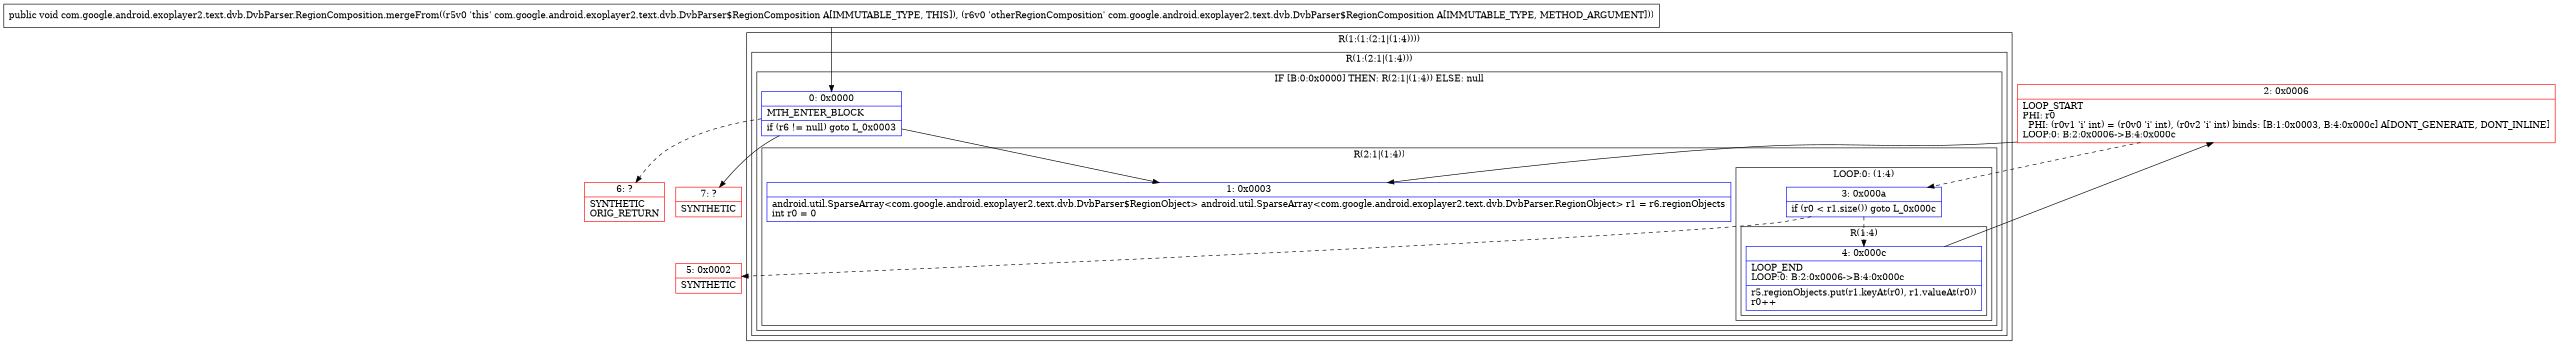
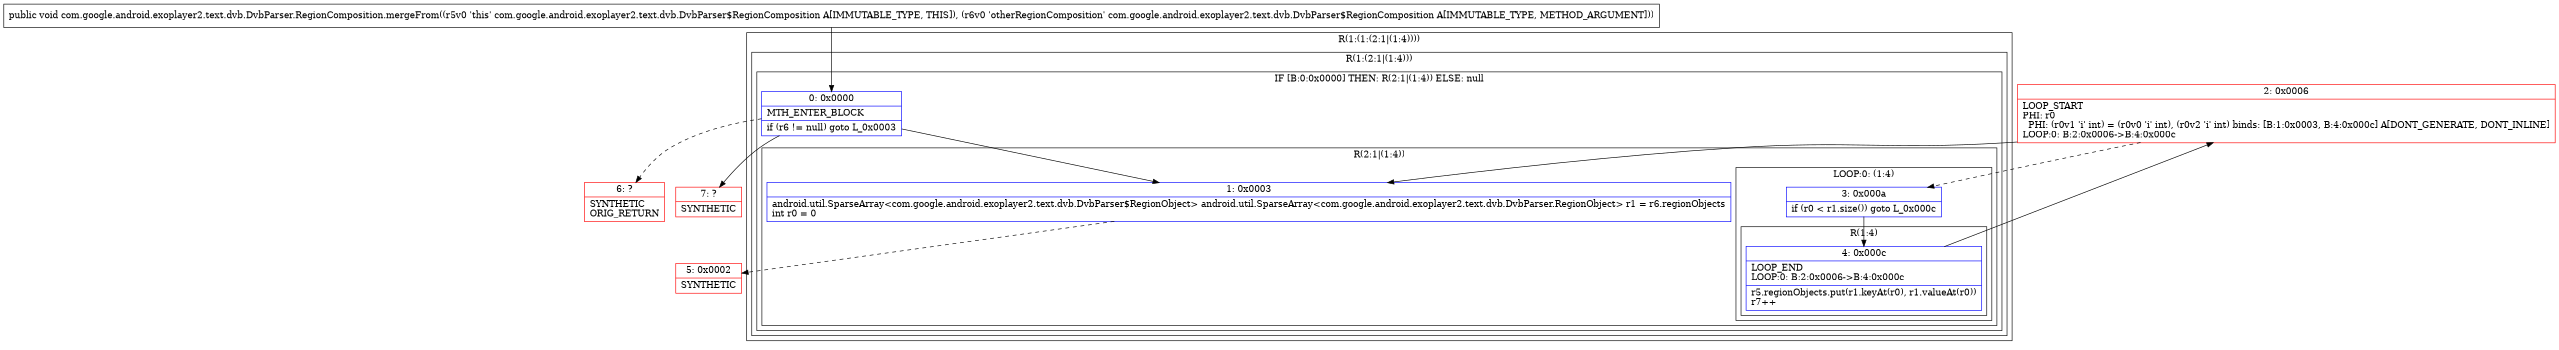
  digraph {
    node [color=blue shape=record]
-   n1 [label="{4\:\ 0x000c|LOOP_END\lLOOP:0: B:2:0x0006\-\>B:4:0x000c\l|r5.regionObjects.put(r1.keyAt(r0), r1.valueAt(r0))\lr0++\l}"]
+   n1 [label="{4\:\ 0x000c|LOOP_END\lLOOP:0: B:2:0x0006\-\>B:4:0x000c\l|r5.regionObjects.put(r1.keyAt(r0), r1.valueAt(r0))\lr7++\l}"]
    n2 [label="{3\:\ 0x000a|if (r0 \< r1.size()) goto L_0x000c\l}"]
    n3 [label="{1\:\ 0x0003|android.util.SparseArray\<com.google.android.exoplayer2.text.dvb.DvbParser$RegionObject\> android.util.SparseArray\<com.google.android.exoplayer2.text.dvb.DvbParser.RegionObject\> r1 = r6.regionObjects\lint r0 = 0\l}"]
    n4 [label="{0\:\ 0x0000|MTH_ENTER_BLOCK\l|if (r6 != null) goto L_0x0003\l}"]
    n5 [color=red label="{2\:\ 0x0006|LOOP_START\lPHI: r0 \l  PHI: (r0v1 'i' int) = (r0v0 'i' int), (r0v2 'i' int) binds: [B:1:0x0003, B:4:0x000c] A[DONT_GENERATE, DONT_INLINE]\lLOOP:0: B:2:0x0006\-\>B:4:0x000c\l}"]
    n6 [color=red label="{5\:\ 0x0002|SYNTHETIC\l}"]
    n7 [color=red label="{6\:\ ?|SYNTHETIC\lORIG_RETURN\l}"]
    n8 [color=red label="{7\:\ ?|SYNTHETIC\l}"]
    n9 [label="{public void com.google.android.exoplayer2.text.dvb.DvbParser.RegionComposition.mergeFrom((r5v0 'this' com.google.android.exoplayer2.text.dvb.DvbParser$RegionComposition A[IMMUTABLE_TYPE, THIS]), (r6v0 'otherRegionComposition' com.google.android.exoplayer2.text.dvb.DvbParser$RegionComposition A[IMMUTABLE_TYPE, METHOD_ARGUMENT])) }" color=""]
    subgraph cluster_1 {
      label="R(1:(1:(2:1|(1:4))))"
      subgraph cluster_2 {
        label="R(1:(2:1|(1:4)))"
        subgraph cluster_3 {
          label="IF [B:0:0x0000] THEN: R(2:1|(1:4)) ELSE: null"
          n4
          subgraph cluster_4 {
            label="R(2:1|(1:4))"
            n3
            subgraph cluster_5 {
              label="LOOP:0: (1:4)"
              n2
              subgraph cluster_6 {
                label="R(1:4)"
                n1
              }
            }
          }
        }
      }
    }
    n1 -> n5
-   n2 -> n1 [style=dashed]
-   n2 -> n6 [style=dashed]
+   n2 -> n1
+   n3 -> n6 [style=dashed]
    n4 -> n3
    n4 -> n7 [style=dashed]
    n4 -> n8
    n5 -> n2 [style=dashed]
    n5 -> n3
    n9 -> n4
  }
